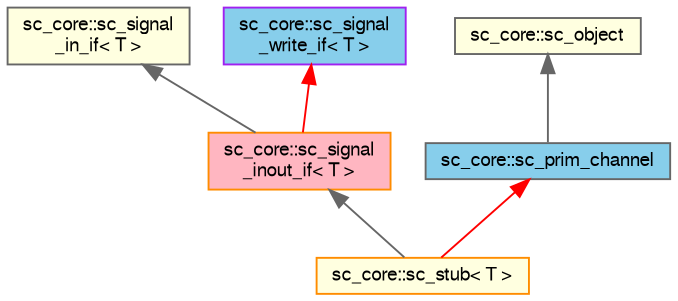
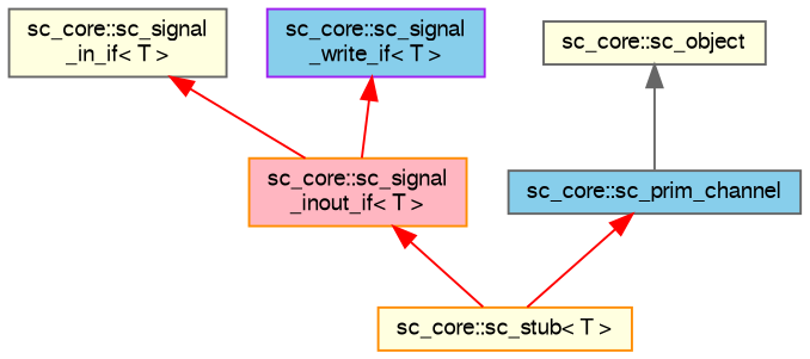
  digraph {
    node [color=gray40 fillcolor=lightyellow fontname=FreeSans fontsize=10 shape=box style=filled]
    edge [color=red dir=back fontname=FreeSans fontsize=10 labelfontname=FreeSans labelfontsize=10 style=solid]
    n1 [color=darkorange fontcolor=black height=0.2 label="sc_core::sc_stub\< T \>" width=0.4]
    n2 [color=darkorange fillcolor=lightpink height=0.2 label="sc_core::sc_signal\l_inout_if\< T \>" width=0.4]
    n3 [height=0.2 label="sc_core::sc_signal\l_in_if\< T \>" width=0.4]
    n4 [color=purple fillcolor=skyblue height=0.2 label="sc_core::sc_signal\l_write_if\< T \>" width=0.4]
    n5 [fillcolor=skyblue height=0.2 label="sc_core::sc_prim_channel" width=0.4]
    n6 [height=0.2 label="sc_core::sc_object" width=0.4]
-   n2 -> n1 [color=gray40]
-   n3 -> n2 [color=gray40]
+   n2 -> n1
+   n3 -> n2
    n4 -> n2
    n5 -> n1
    n6 -> n5 [color=gray40]
  }
